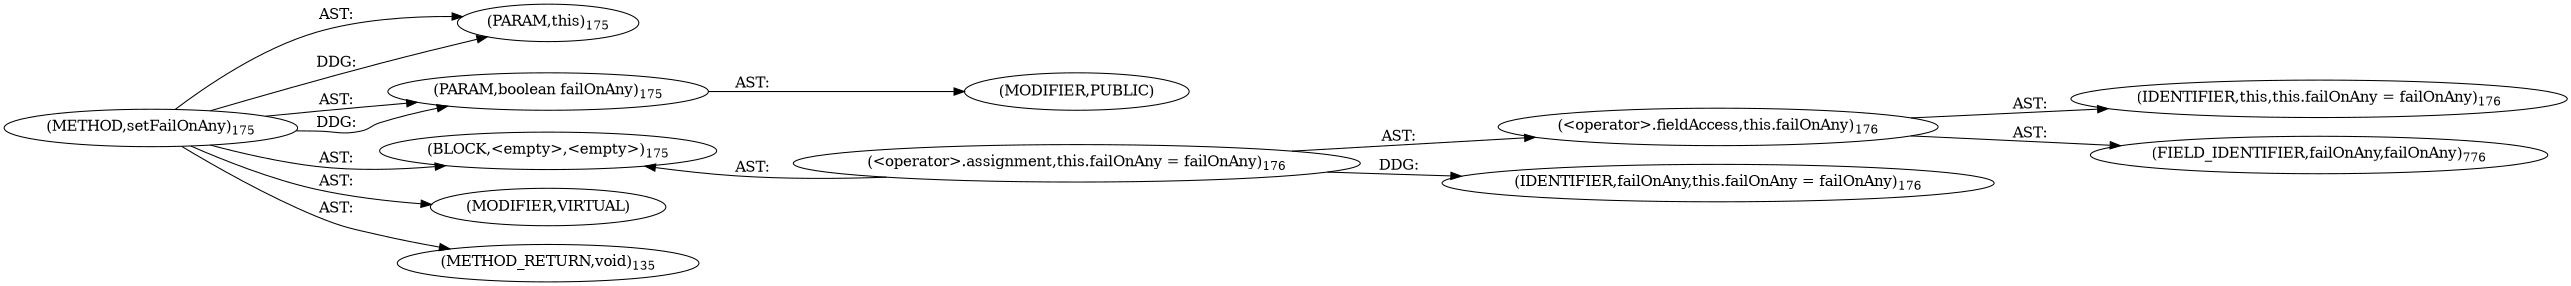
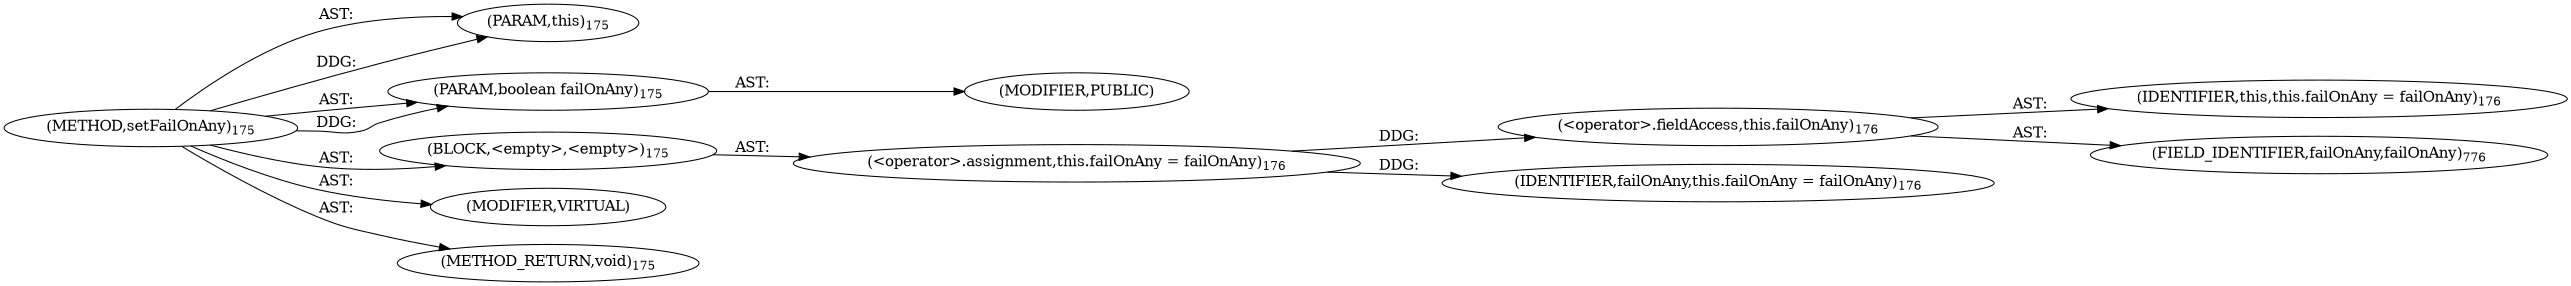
  digraph {
    rankdir=LR
    n1 [label=<(METHOD,setFailOnAny)<SUB>175</SUB>>]
    n2 [label=<(PARAM,this)<SUB>175</SUB>>]
    n3 [label=<(PARAM,boolean failOnAny)<SUB>175</SUB>>]
    n4 [label=<(BLOCK,&lt;empty&gt;,&lt;empty&gt;)<SUB>175</SUB>>]
    n5 [label=<(MODIFIER,VIRTUAL)>]
-   n6 [label=<(METHOD_RETURN,void)<SUB>135</SUB>>]
+   n6 [label=<(METHOD_RETURN,void)<SUB>175</SUB>>]
    n7 [label=<(MODIFIER,PUBLIC)>]
    n8 [label=<(&lt;operator&gt;.assignment,this.failOnAny = failOnAny)<SUB>176</SUB>>]
    n9 [label=<(&lt;operator&gt;.fieldAccess,this.failOnAny)<SUB>176</SUB>>]
    n10 [label=<(IDENTIFIER,failOnAny,this.failOnAny = failOnAny)<SUB>176</SUB>>]
    n11 [label=<(IDENTIFIER,this,this.failOnAny = failOnAny)<SUB>176</SUB>>]
    n12 [label=<(FIELD_IDENTIFIER,failOnAny,failOnAny)<SUB>776</SUB>>]
    n1 -> n2 [label="AST: "]
    n1 -> n2 [label="DDG: "]
    n1 -> n3 [label="AST: "]
    n1 -> n3 [label="DDG: "]
    n1 -> n4 [label="AST: "]
    n1 -> n5 [label="AST: "]
    n1 -> n6 [label="AST: "]
    n3 -> n7 [label="AST: "]
-   n8 -> n4 [label="AST: "]
-   n8 -> n9 [label="AST: "]
+   n4 -> n8 [label="AST: "]
+   n8 -> n9 [label="DDG: "]
    n8 -> n10 [label="DDG: "]
    n9 -> n11 [label="AST: "]
    n9 -> n12 [label="AST: "]
  }
